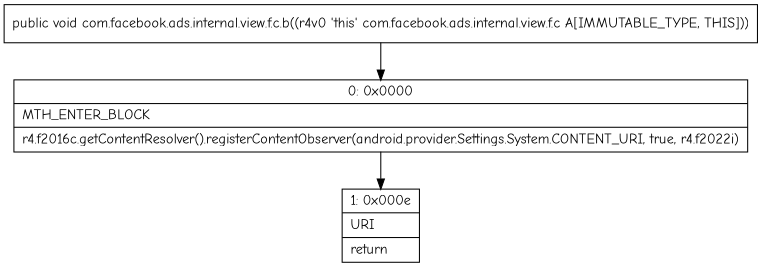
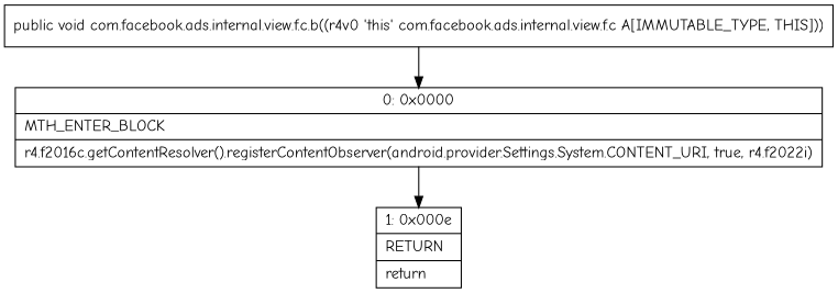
  digraph {
    fontname="Comic Neue"
    node [shape=record fontname="Comic Neue"]
    edge [fontname="Comic Neue"]
    n1 [label="{0\:\ 0x0000|MTH_ENTER_BLOCK\l|r4.f2016c.getContentResolver().registerContentObserver(android.provider.Settings.System.CONTENT_URI, true, r4.f2022i)\l}"]
-   n2 [label="{1\:\ 0x000e|URI\l|return\l}"]
+   n2 [label="{1\:\ 0x000e|RETURN\l|return\l}"]
    n3 [label="{public void com.facebook.ads.internal.view.f.c.b((r4v0 'this' com.facebook.ads.internal.view.f.c A[IMMUTABLE_TYPE, THIS])) }"]
    n1 -> n2
    n3 -> n1
  }
